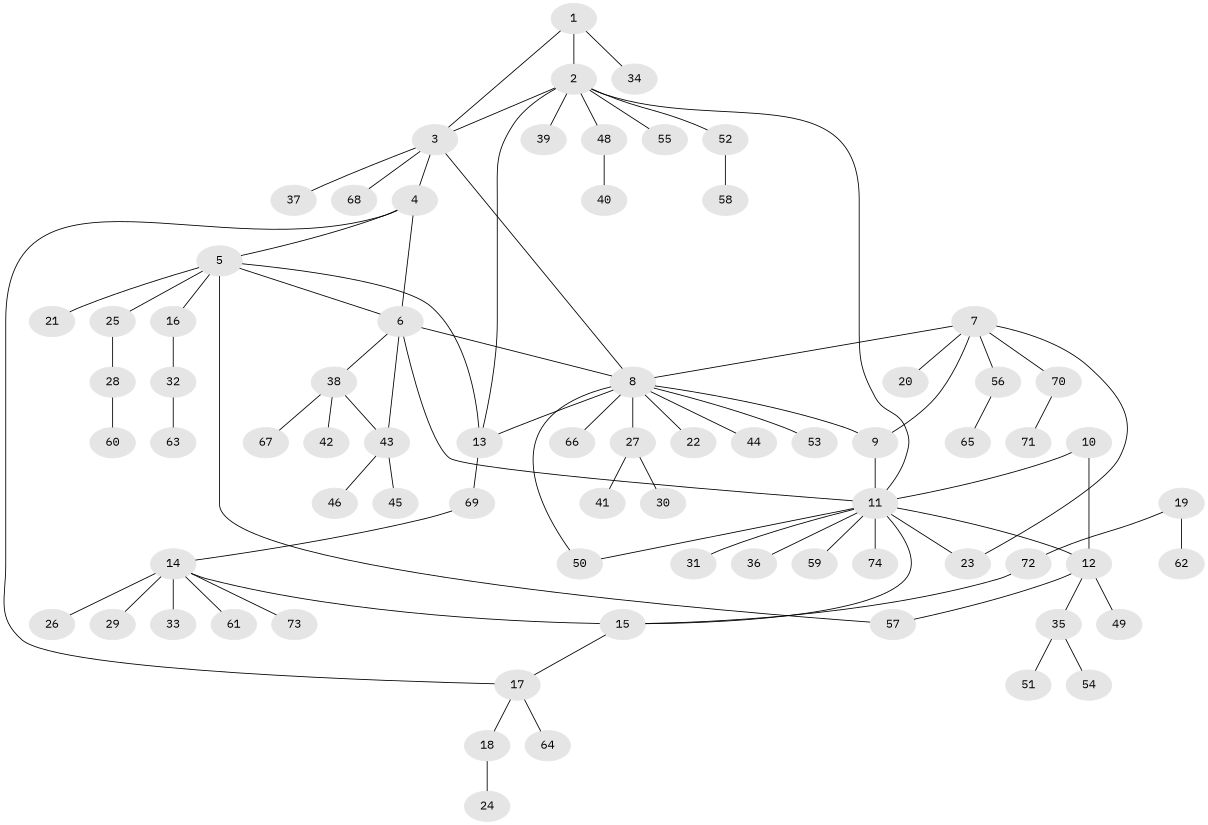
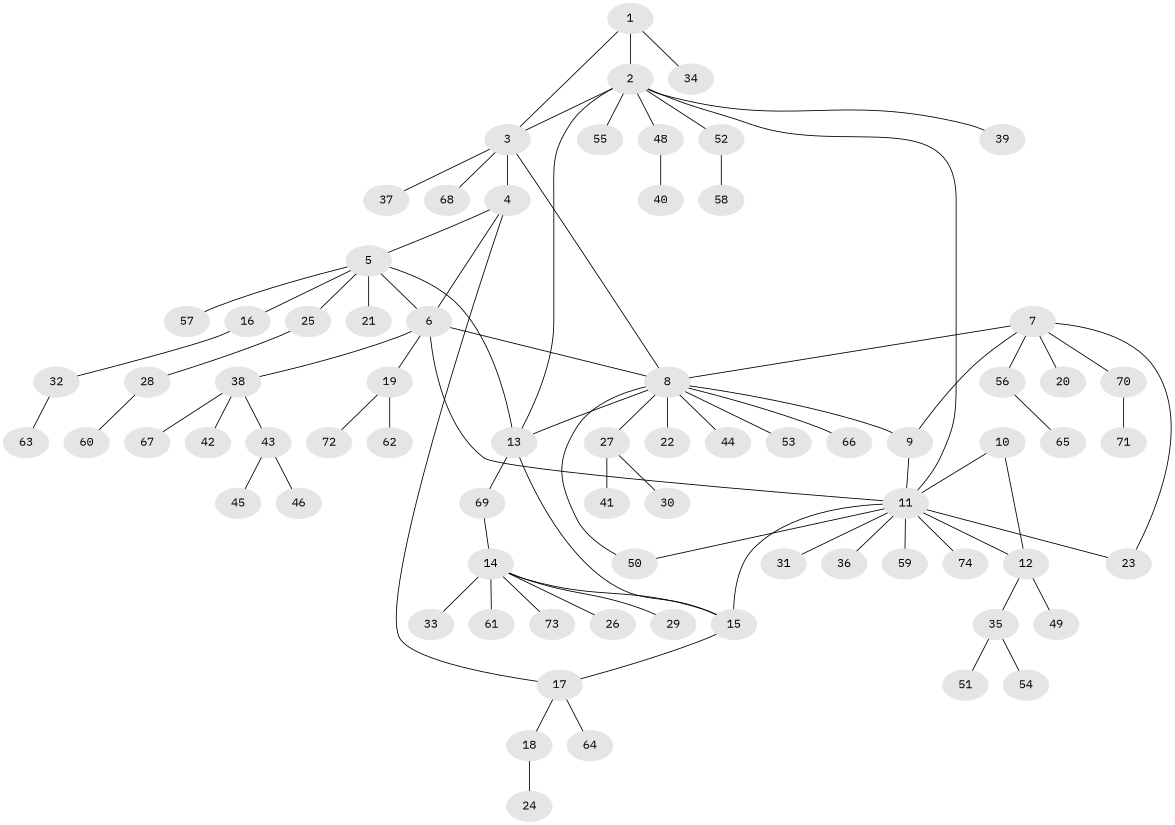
  graph {
    fontname="IBM Plex Mono"
    node [color=gray90 fontname="IBM Plex Mono" style=filled]
    edge [fontname="IBM Plex Mono"]
    1
    2
    3
    34
    11
    13
    39
    48
    52
    55
    4
    8
    37
    68
    23
    50
    12
    15
    31
    36
    59
    74
    69
    40
    58
    5
    6
    17
    9
    22
    27
    44
    53
    66
    16
    21
    25
    57
    19
    38
    18
    64
    32
    28
    62
    72
    42
    43
    67
    7
    20
    56
    70
    65
    71
    30
    41
    10
    35
    49
    51
    54
    14
    26
    29
    33
    61
    73
    63
    24
    60
    45
    46
    1 -- 2
    1 -- 3
    1 -- 34
    2 -- 3
    2 -- 11
    2 -- 13
    2 -- 39
    2 -- 48
    2 -- 52
    2 -- 55
    3 -- 4
    3 -- 8
    3 -- 37
    3 -- 68
    11 -- 23
    11 -- 50
    11 -- 12
    11 -- 15
    11 -- 31
    11 -- 36
    11 -- 59
    11 -- 74
-   72 -- 15
+   13 -- 15
    13 -- 69
    48 -- 40
    52 -- 58
    4 -- 5
    4 -- 6
    4 -- 17
    8 -- 13
    8 -- 50
    8 -- 9
    8 -- 22
    8 -- 27
    8 -- 44
    8 -- 53
    8 -- 66
-   12 -- 57
    12 -- 35
    12 -- 49
    15 -- 17
    69 -- 14
    5 -- 13
    5 -- 6
    5 -- 16
    5 -- 21
    5 -- 25
    5 -- 57
    6 -- 11
    6 -- 8
-   6 -- 43
+   6 -- 19
    6 -- 38
    17 -- 18
    17 -- 64
    9 -- 11
    27 -- 30
    27 -- 41
    16 -- 32
    25 -- 28
    19 -- 62
    19 -- 72
    38 -- 42
    38 -- 43
    38 -- 67
    18 -- 24
    32 -- 63
    28 -- 60
    43 -- 45
    43 -- 46
    7 -- 8
    7 -- 23
    7 -- 9
    7 -- 20
    7 -- 56
    7 -- 70
    56 -- 65
    70 -- 71
    10 -- 11
    10 -- 12
    35 -- 51
    35 -- 54
    14 -- 15
    14 -- 26
    14 -- 29
    14 -- 33
    14 -- 61
    14 -- 73
  }
